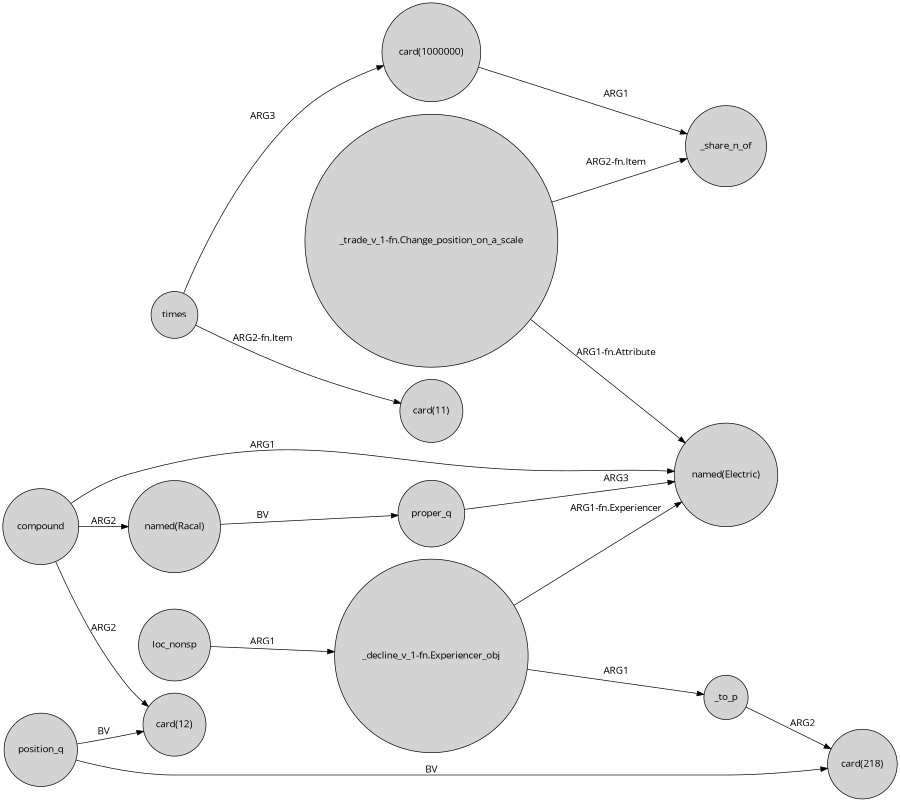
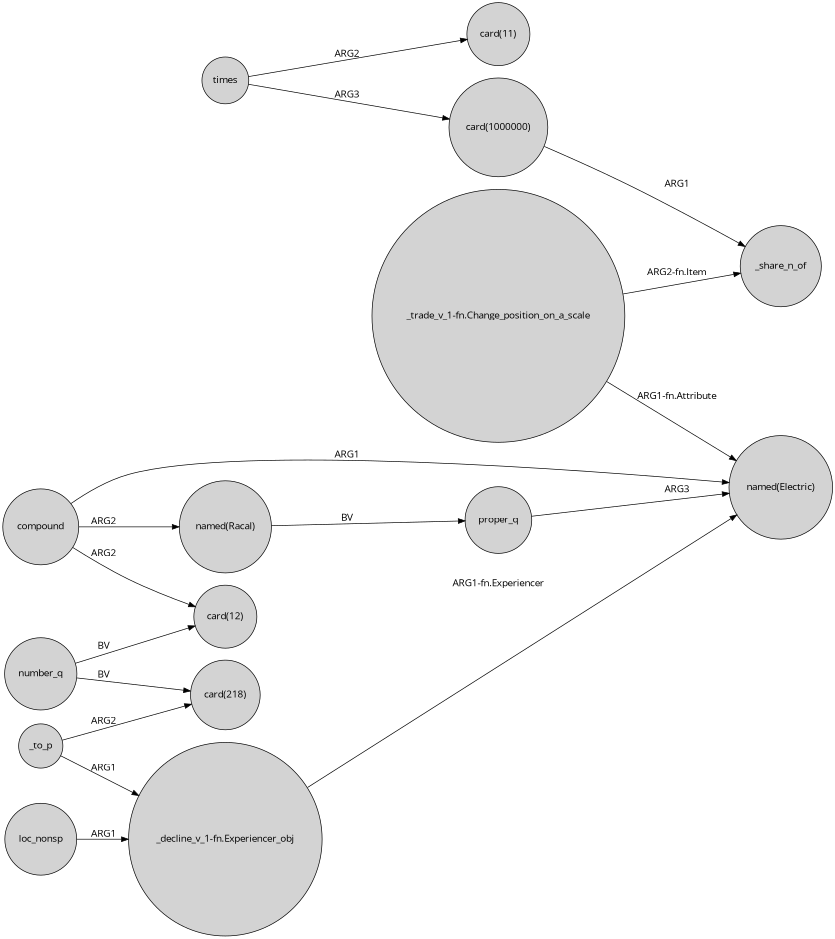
  digraph {
    fontname="Open Sans"
    rankdir=LR
    node [fontname="Open Sans" shape=circle style=filled]
    edge [fontname="Open Sans"]
    times
    "card(1000000)"
    "card(11)"
    _share_n_of
    _to_p
    "_decline_v_1-fn.Experiencer_obj"
    "card(218)"
    "named(Electric)"
    compound
    "named(Racal)"
    "card(12)"
    proper_q
    "_trade_v_1-fn.Change_position_on_a_scale"
-   number_q [label=position_q]
+   number_q
    loc_nonsp
    times -> "card(1000000)" [label=ARG3]
-   times -> "card(11)" [label="ARG2-fn.Item"]
+   times -> "card(11)" [label=ARG2]
    "card(1000000)" -> _share_n_of [label=ARG1]
-   "_decline_v_1-fn.Experiencer_obj" -> _to_p [label=ARG1]
+   _to_p -> "_decline_v_1-fn.Experiencer_obj" [label=ARG1]
    _to_p -> "card(218)" [label=ARG2]
    "_decline_v_1-fn.Experiencer_obj" -> "named(Electric)" [label="ARG1-fn.Experiencer"]
    compound -> "named(Electric)" [label=ARG1]
    compound -> "named(Racal)" [label=ARG2]
    compound -> "card(12)" [label=ARG2]
    "named(Racal)" -> proper_q [label=BV]
    proper_q -> "named(Electric)" [label=ARG3]
    "_trade_v_1-fn.Change_position_on_a_scale" -> _share_n_of [label="ARG2-fn.Item"]
    "_trade_v_1-fn.Change_position_on_a_scale" -> "named(Electric)" [label="ARG1-fn.Attribute"]
    number_q -> "card(218)" [label=BV]
    number_q -> "card(12)" [label=BV]
    loc_nonsp -> "_decline_v_1-fn.Experiencer_obj" [label=ARG1]
  }
